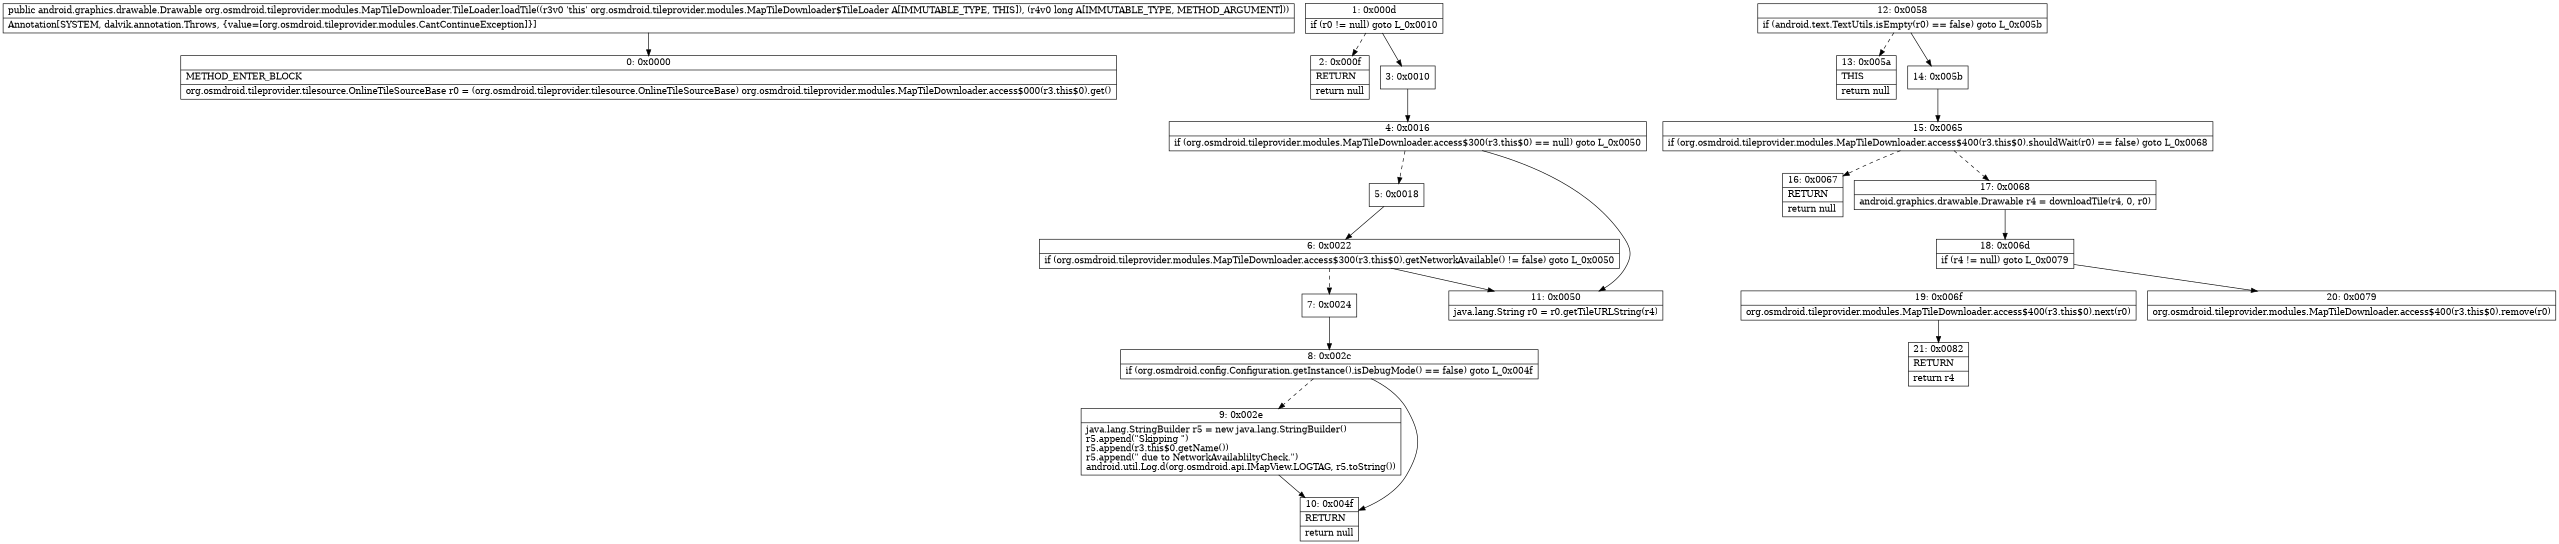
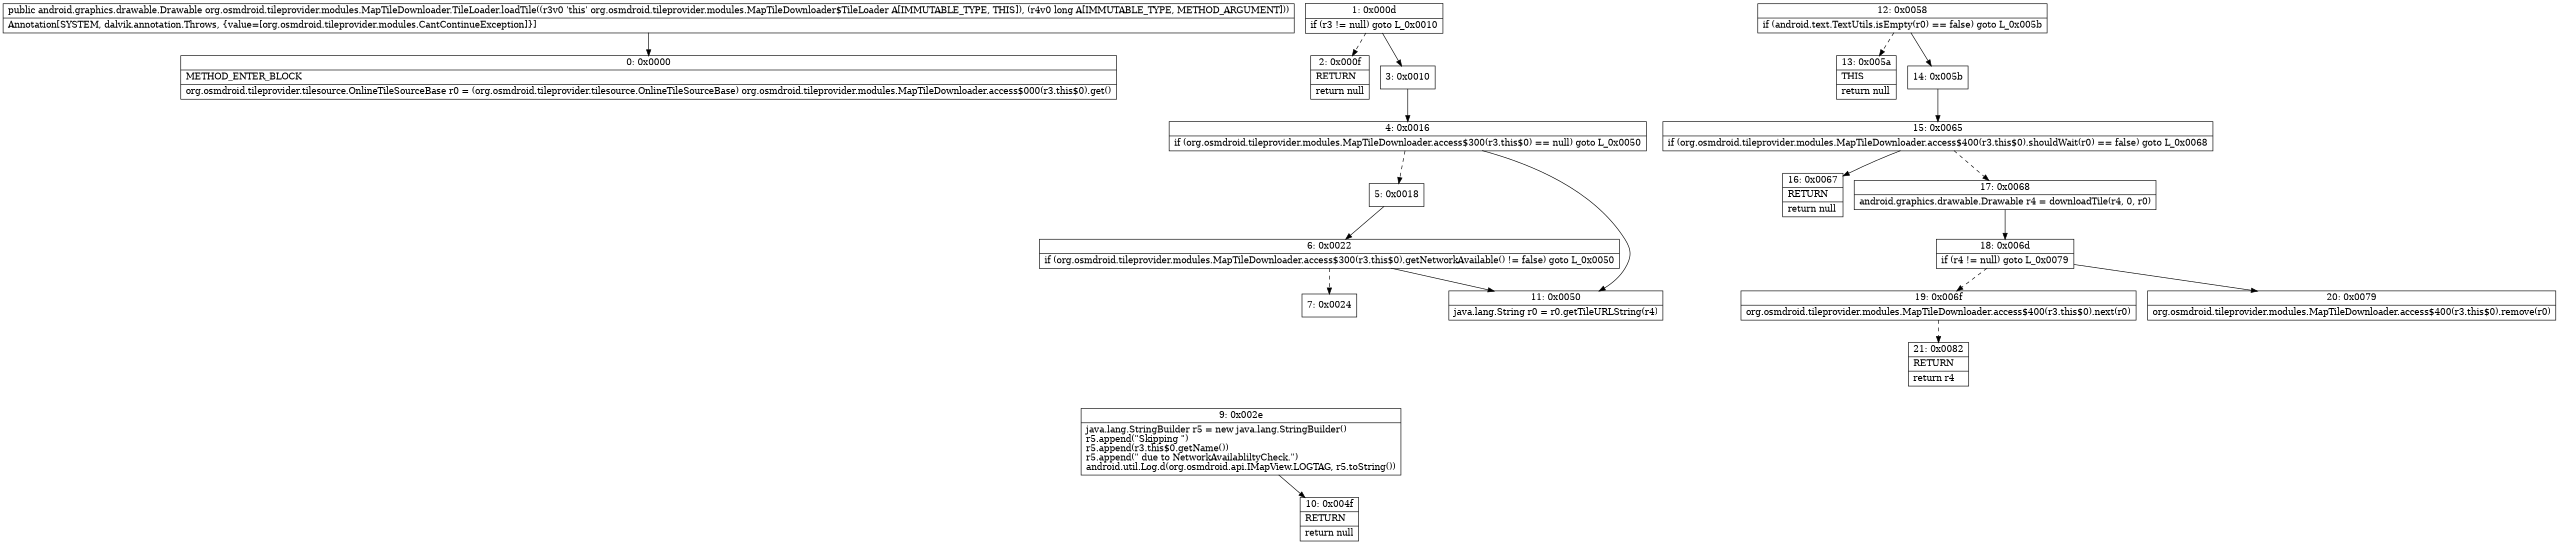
  digraph {
    node [shape=record]
    n1 [label="{0\:\ 0x0000|METHOD_ENTER_BLOCK\l|org.osmdroid.tileprovider.tilesource.OnlineTileSourceBase r0 = (org.osmdroid.tileprovider.tilesource.OnlineTileSourceBase) org.osmdroid.tileprovider.modules.MapTileDownloader.access$000(r3.this$0).get()\l}"]
-   n2 [label="{1\:\ 0x000d|if (r0 != null) goto L_0x0010\l}"]
+   n2 [label="{1\:\ 0x000d|if (r3 != null) goto L_0x0010\l}"]
    n3 [label="{2\:\ 0x000f|RETURN\l|return null\l}"]
    n4 [label="{3\:\ 0x0010}"]
    n5 [label="{4\:\ 0x0016|if (org.osmdroid.tileprovider.modules.MapTileDownloader.access$300(r3.this$0) == null) goto L_0x0050\l}"]
    n6 [label="{5\:\ 0x0018}"]
    n7 [label="{11\:\ 0x0050|java.lang.String r0 = r0.getTileURLString(r4)\l}"]
    n8 [label="{6\:\ 0x0022|if (org.osmdroid.tileprovider.modules.MapTileDownloader.access$300(r3.this$0).getNetworkAvailable() != false) goto L_0x0050\l}"]
    n9 [label="{7\:\ 0x0024}"]
-   n10 [label="{8\:\ 0x002c|if (org.osmdroid.config.Configuration.getInstance().isDebugMode() == false) goto L_0x004f\l}"]
    n11 [label="{9\:\ 0x002e|java.lang.StringBuilder r5 = new java.lang.StringBuilder()\lr5.append(\"Skipping \")\lr5.append(r3.this$0.getName())\lr5.append(\" due to NetworkAvailabliltyCheck.\")\landroid.util.Log.d(org.osmdroid.api.IMapView.LOGTAG, r5.toString())\l}"]
    n12 [label="{10\:\ 0x004f|RETURN\l|return null\l}"]
    n13 [label="{12\:\ 0x0058|if (android.text.TextUtils.isEmpty(r0) == false) goto L_0x005b\l}"]
    n14 [label="{13\:\ 0x005a|THIS\l|return null\l}"]
    n15 [label="{14\:\ 0x005b}"]
    n16 [label="{15\:\ 0x0065|if (org.osmdroid.tileprovider.modules.MapTileDownloader.access$400(r3.this$0).shouldWait(r0) == false) goto L_0x0068\l}"]
    n17 [label="{16\:\ 0x0067|RETURN\l|return null\l}"]
    n18 [label="{17\:\ 0x0068|android.graphics.drawable.Drawable r4 = downloadTile(r4, 0, r0)\l}"]
    n19 [label="{18\:\ 0x006d|if (r4 != null) goto L_0x0079\l}"]
    n20 [label="{19\:\ 0x006f|org.osmdroid.tileprovider.modules.MapTileDownloader.access$400(r3.this$0).next(r0)\l}"]
    n21 [label="{20\:\ 0x0079|org.osmdroid.tileprovider.modules.MapTileDownloader.access$400(r3.this$0).remove(r0)\l}"]
    n22 [label="{21\:\ 0x0082|RETURN\l|return r4\l}"]
    n23 [label="{public android.graphics.drawable.Drawable org.osmdroid.tileprovider.modules.MapTileDownloader.TileLoader.loadTile((r3v0 'this' org.osmdroid.tileprovider.modules.MapTileDownloader$TileLoader A[IMMUTABLE_TYPE, THIS]), (r4v0 long A[IMMUTABLE_TYPE, METHOD_ARGUMENT]))  | Annotation[SYSTEM, dalvik.annotation.Throws, \{value=[org.osmdroid.tileprovider.modules.CantContinueException]\}]\l}"]
    n2 -> n3 [style=dashed]
    n2 -> n4
    n4 -> n5
    n5 -> n6 [style=dashed]
    n5 -> n7
    n6 -> n8
    n8 -> n7
    n8 -> n9 [style=dashed]
-   n9 -> n10
-   n10 -> n11 [style=dashed]
-   n10 -> n12
    n11 -> n12
    n13 -> n14 [style=dashed]
    n13 -> n15
    n15 -> n16
-   n16 -> n17 [style=dashed]
+   n16 -> n17 [style=solid]
    n16 -> n18 [style=dashed]
    n18 -> n19
+   n19 -> n20 [style=dashed]
    n19 -> n21
-   n20 -> n22
+   n20 -> n22 [style=dashed]
    n23 -> n1
  }
